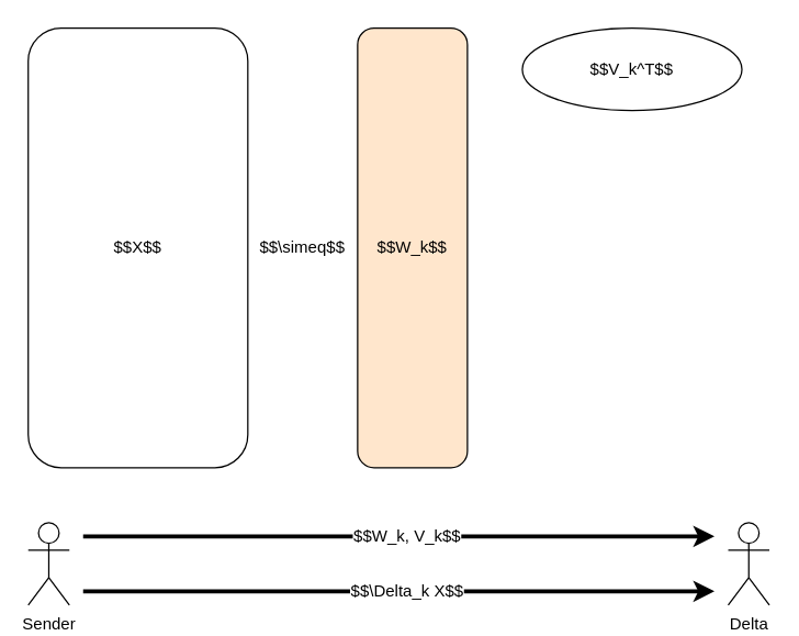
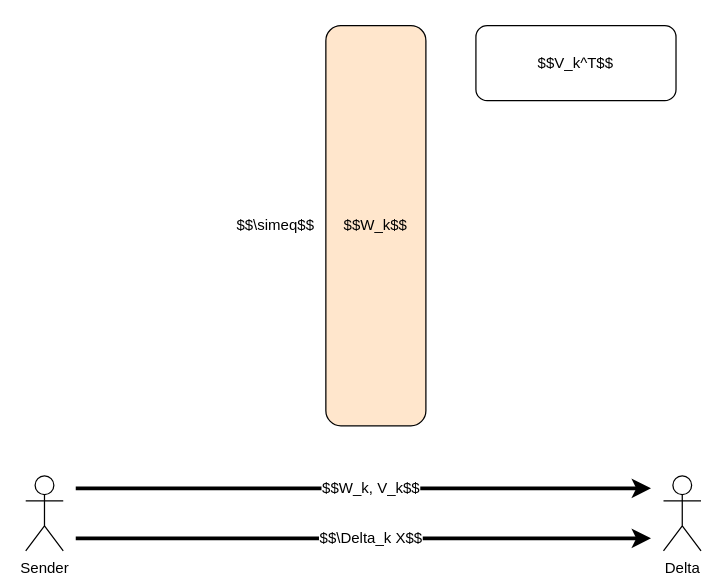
  <mxCell id="0" />
  <mxCell id="1" parent="0" />
- <mxCell id="2" value="$$X$$" style="rounded=1;whiteSpace=wrap;html=1;" parent="1" vertex="1"><mxGeometry x="20" y="20" width="160" height="320" as="geometry" /></mxCell>
  <mxCell id="3" value="$$W_k$$" style="rounded=1;whiteSpace=wrap;html=1;fillColor=#ffe6cc;" parent="1" vertex="1"><mxGeometry x="260" y="20" width="80" height="320" as="geometry" /></mxCell>
- <mxCell id="4" value="$$V_k^T$$" style="ellipse;whiteSpace=wrap;html=1;" parent="1" vertex="1"><mxGeometry x="380" y="20" width="160" height="60" as="geometry" /></mxCell>
+ <mxCell id="4" value="$$V_k^T$$" style="rounded=1;whiteSpace=wrap;html=1;" parent="1" vertex="1"><mxGeometry x="380" y="20" width="160" height="60" as="geometry" /></mxCell>
  <mxCell id="5" value="$$\simeq$$" style="text;html=1;strokeColor=none;fillColor=none;align=center;verticalAlign=middle;whiteSpace=wrap;rounded=0;" parent="1" vertex="1"><mxGeometry x="200" y="170" width="40" height="20" as="geometry" /></mxCell>
  <mxCell id="6" value="Sender" style="shape=umlActor;verticalLabelPosition=bottom;labelBackgroundColor=#ffffff;verticalAlign=top;html=1;outlineConnect=0;" parent="1" vertex="1"><mxGeometry x="20" y="380" width="30" height="60" as="geometry" /></mxCell>
  <mxCell id="7" value="Delta" style="shape=umlActor;verticalLabelPosition=bottom;labelBackgroundColor=#ffffff;verticalAlign=top;html=1;outlineConnect=0;" parent="1" vertex="1"><mxGeometry x="530" y="380" width="30" height="60" as="geometry" /></mxCell>
  <mxCell id="8" value="" style="endArrow=classic;html=1;strokeWidth=3;" parent="1" edge="1"><mxGeometry width="50" height="50" relative="1" as="geometry"><mxPoint x="60" y="430" as="sourcePoint" /><mxPoint x="520" y="430" as="targetPoint" /></mxGeometry></mxCell>
  <mxCell id="9" value="$$\Delta_k X$$" style="text;html=1;resizable=0;points=[];align=center;verticalAlign=middle;labelBackgroundColor=#ffffff;" parent="8" vertex="1" connectable="0"><mxGeometry x="0.021" y="1" relative="1" as="geometry"><mxPoint as="offset" /></mxGeometry></mxCell>
  <mxCell id="10" value="" style="endArrow=classic;html=1;strokeWidth=3;" parent="1" edge="1"><mxGeometry width="50" height="50" relative="1" as="geometry"><mxPoint x="60" y="390" as="sourcePoint" /><mxPoint x="520" y="390" as="targetPoint" /></mxGeometry></mxCell>
  <mxCell id="11" value="$$W_k, V_k$$" style="text;html=1;resizable=0;points=[];align=center;verticalAlign=middle;labelBackgroundColor=#ffffff;" parent="10" vertex="1" connectable="0"><mxGeometry x="0.021" y="1" relative="1" as="geometry"><mxPoint as="offset" /></mxGeometry></mxCell>
